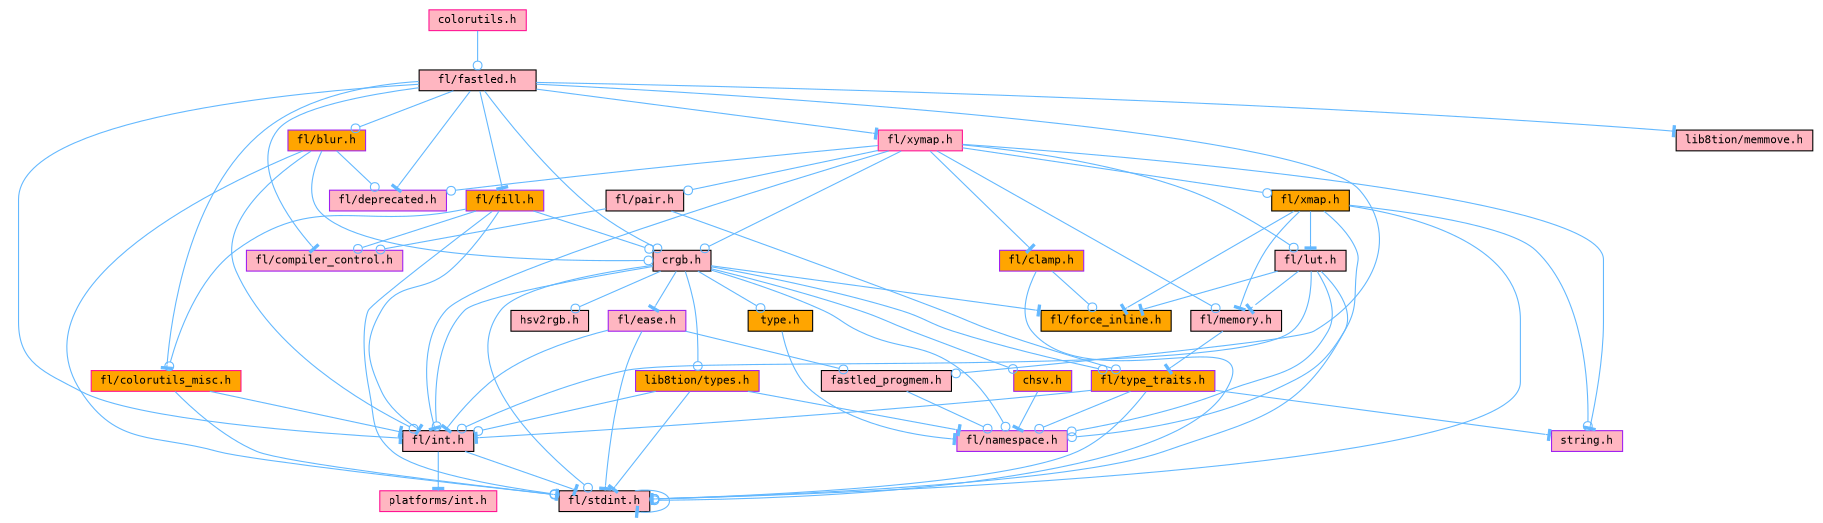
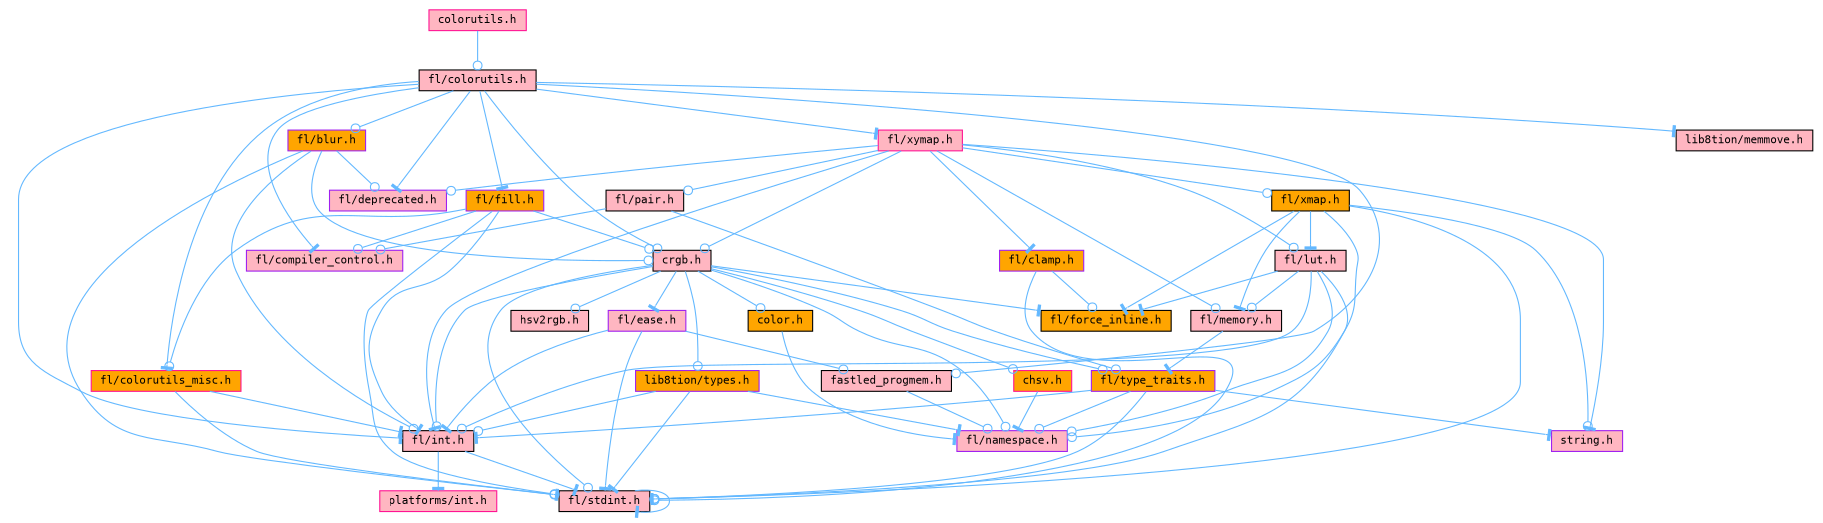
  digraph {
    fontname="DejaVu Sans Mono"
    node [color=black fillcolor=lightpink fontname="DejaVu Sans Mono" fontsize=10 shape=box style=filled]
    edge [arrowhead=odot color=steelblue1 fontname="DejaVu Sans Mono" fontsize=10 labelfontname=Helvetica labelfontsize=10 style=solid]
    n1 [color=deeppink fontcolor=black height=0.2 label="colorutils.h" width=0.4]
-   n2 [height=0.2 label="fl/fastled.h" width=0.4]
+   n2 [height=0.2 label="fl/colorutils.h" width=0.4]
    n3 [height=0.2 label="fl/int.h" width=0.4]
    n4 [height=0.2 label="crgb.h" width=0.4]
    n5 [height=0.2 label="fastled_progmem.h" width=0.4]
    n6 [color=purple fillcolor=orange height=0.2 label="fl/blur.h" width=0.4]
    n7 [color=purple height=0.2 label="fl/deprecated.h" width=0.4]
    n8 [color=deeppink fillcolor=orange height=0.2 label="fl/colorutils_misc.h" width=0.4]
    n9 [color=purple fillcolor=orange height=0.2 label="fl/fill.h" width=0.4]
    n10 [color=purple height=0.2 label="fl/compiler_control.h" width=0.4]
    n11 [color=deeppink height=0.2 label="fl/xymap.h" width=0.4]
    n12 [height=0.2 label="lib8tion/memmove.h" width=0.4]
    n13 [height=0.2 label="fl/stdint.h" width=0.4]
    n14 [color=deeppink height=0.2 label="platforms/int.h" width=0.4]
-   n15 [color=purple fillcolor=orange height=0.2 label="chsv.h" width=0.4]
+   n15 [color=deeppink fillcolor=orange height=0.2 label="chsv.h" width=0.4]
    n16 [color=purple height=0.2 label="fl/namespace.h" width=0.4]
-   n17 [fillcolor=orange height=0.2 label="type.h" width=0.4]
+   n17 [fillcolor=orange height=0.2 label="color.h" width=0.4]
    n18 [color=purple fillcolor=orange height=0.2 label="lib8tion/types.h" width=0.4]
    n19 [fillcolor=orange height=0.2 label="fl/force_inline.h" width=0.4]
    n20 [color=purple fillcolor=orange height=0.2 label="fl/type_traits.h" width=0.4]
    n21 [height=0.2 label="hsv2rgb.h" width=0.4]
    n22 [color=purple height=0.2 label="fl/ease.h" width=0.4]
    n23 [color=purple height=0.2 label="string.h" width=0.4]
    n24 [height=0.2 label="fl/pair.h" width=0.4]
    n25 [color=purple fillcolor=orange height=0.2 label="fl/clamp.h" width=0.4]
    n26 [height=0.2 label="fl/lut.h" width=0.4]
    n27 [height=0.2 label="fl/memory.h" width=0.4]
    n28 [fillcolor=orange height=0.2 label="fl/xmap.h" width=0.4]
    n1 -> n2
    n2 -> n3 [arrowhead=tee]
    n2 -> n4
    n2 -> n5
    n2 -> n6
    n2 -> n7 [arrowhead=tee]
    n2 -> n8 [arrowhead=tee]
    n2 -> n9 [arrowhead=tee]
    n2 -> n10 [arrowhead=tee]
    n2 -> n11 [arrowhead=tee]
    n2 -> n12 [arrowhead=tee]
    n3 -> n13 [arrowhead=tee]
    n3 -> n14 [arrowhead=tee]
    n4 -> n3
    n4 -> n13
    n4 -> n15
    n4 -> n16
    n4 -> n17
    n4 -> n18
    n4 -> n19 [arrowhead=tee]
    n4 -> n20
    n4 -> n21
    n4 -> n22 [arrowhead=tee]
    n5 -> n16
    n6 -> n3
    n6 -> n4
    n6 -> n7
    n6 -> n13
    n8 -> n3 [arrowhead=tee]
    n8 -> n13 [arrowhead=tee]
    n9 -> n3 [arrowhead=tee]
    n9 -> n4
    n9 -> n8
    n9 -> n10
    n9 -> n13
    n11 -> n3 [arrowhead=tee]
    n11 -> n4
    n11 -> n7
    n11 -> n23 [arrowhead=tee]
    n11 -> n24
    n11 -> n25 [arrowhead=tee]
    n11 -> n26
    n11 -> n27
    n11 -> n28
    n13 -> n13 [arrowhead=tee]
    n15 -> n16 [arrowhead=tee]
    n17 -> n16 [arrowhead=tee]
    n18 -> n3
    n18 -> n13 [arrowhead=tee]
    n18 -> n16 [arrowhead=tee]
    n20 -> n3 [arrowhead=tee]
    n20 -> n13
    n20 -> n16
    n20 -> n23 [arrowhead=tee]
    n22 -> n3 [arrowhead=tee]
    n22 -> n5
    n22 -> n13 [arrowhead=tee]
    n24 -> n10
    n24 -> n20
    n25 -> n13
    n25 -> n19
    n26 -> n3
    n26 -> n13
    n26 -> n16
    n26 -> n19 [arrowhead=tee]
-   n26 -> n27 [arrowhead=tee]
+   n26 -> n27
    n27 -> n20 [arrowhead=tee]
    n28 -> n13 [arrowhead=tee]
    n28 -> n16
    n28 -> n19 [arrowhead=tee]
    n28 -> n23
    n28 -> n26 [arrowhead=tee]
    n28 -> n27 [arrowhead=tee]
  }
